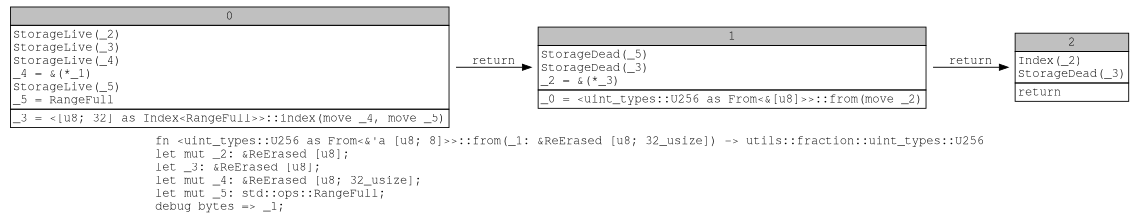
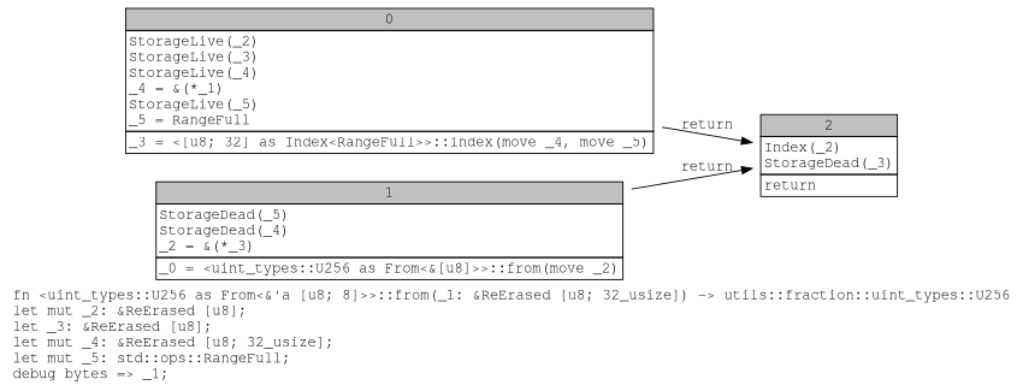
  digraph {
    fontname="Courier, monospace"
    label=<fn &lt;uint_types::U256 as From&lt;&amp;'a [u8; 8]&gt;&gt;::from(_1: &amp;ReErased [u8; 32_usize]) -&gt; utils::fraction::uint_types::U256<br align="left"/>let mut _2: &amp;ReErased [u8];<br align="left"/>let _3: &amp;ReErased [u8];<br align="left"/>let mut _4: &amp;ReErased [u8; 32_usize];<br align="left"/>let mut _5: std::ops::RangeFull;<br align="left"/>debug bytes =&gt; _1;<br align="left"/>>
    rankdir=LR
    node [fontname="Courier, monospace" shape=none]
    edge [fontname="Courier, monospace"]
    n1 [label=<<table border="0" cellborder="1" cellspacing="0"><tr><td bgcolor="gray" align="center" colspan="1">0</td></tr><tr><td align="left" balign="left">StorageLive(_2)<br/>StorageLive(_3)<br/>StorageLive(_4)<br/>_4 = &amp;(*_1)<br/>StorageLive(_5)<br/>_5 = RangeFull<br/></td></tr><tr><td align="left">_3 = &lt;[u8; 32] as Index&lt;RangeFull&gt;&gt;::index(move _4, move _5)</td></tr></table>>]
-   n2 [label=<<table border="0" cellborder="1" cellspacing="0"><tr><td bgcolor="gray" align="center" colspan="1">1</td></tr><tr><td align="left" balign="left">StorageDead(_5)<br/>StorageDead(_3)<br/>_2 = &amp;(*_3)<br/></td></tr><tr><td align="left">_0 = &lt;uint_types::U256 as From&lt;&amp;[u8]&gt;&gt;::from(move _2)</td></tr></table>>]
+   n2 [label=<<table border="0" cellborder="1" cellspacing="0"><tr><td bgcolor="gray" align="center" colspan="1">1</td></tr><tr><td align="left" balign="left">StorageDead(_5)<br/>StorageDead(_4)<br/>_2 = &amp;(*_3)<br/></td></tr><tr><td align="left">_0 = &lt;uint_types::U256 as From&lt;&amp;[u8]&gt;&gt;::from(move _2)</td></tr></table>>]
    n3 [label=<<table border="0" cellborder="1" cellspacing="0"><tr><td bgcolor="gray" align="center" colspan="1">2</td></tr><tr><td align="left" balign="left">Index(_2)<br/>StorageDead(_3)<br/></td></tr><tr><td align="left">return</td></tr></table>>]
-   n1 -> n2 [label=return]
+   n1 -> n3 [label=return]
    n2 -> n3 [label=return]
  }
